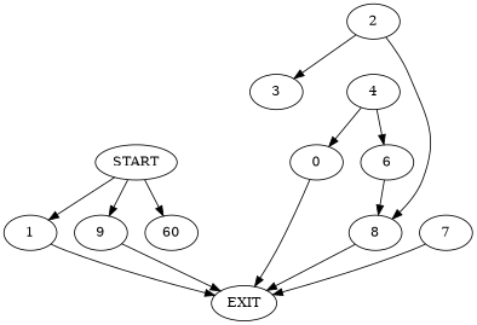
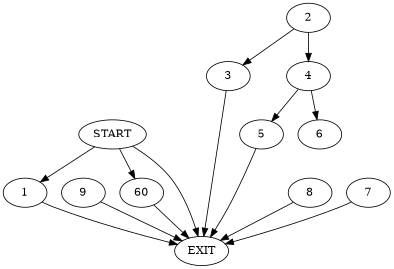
  digraph {
    n1 [label=START]
    1
    9
    n4 [label=60]
    n5 [label=EXIT]
    2
    3
    4
-   5 [label=0]
+   5
    6
    8
    7
    n1 -> 1
-   n1 -> 9
+   n1 -> n5
    n1 -> n4
    1 -> n5
    9 -> n5
+   n4 -> n5
    2 -> 3
-   2 -> 8
+   2 -> 4
+   3 -> n5
    4 -> 5
    4 -> 6
    5 -> n5
-   6 -> 8
    8 -> n5
    7 -> n5
  }
